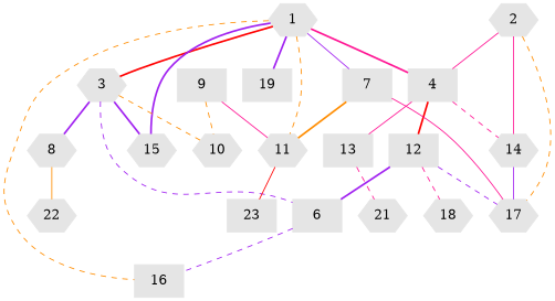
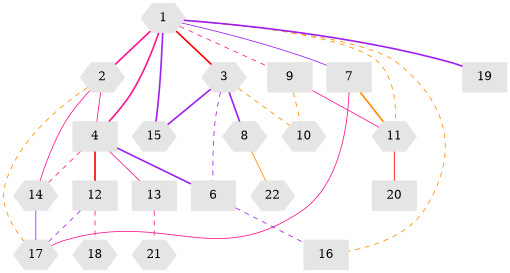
  graph {
    node [color=gray90 shape=hexagon style=filled]
    edge [color=deeppink style=dashed weight=1.0]
    1
    2
    3
    4 [shape=box]
    7 [shape=box]
    9 [shape=box]
    11
    15
    16 [shape=box]
    19 [shape=box]
    14
    17
    6 [shape=box]
    8
    10
    12 [shape=box]
    13 [shape=box]
-   20 [shape=box label=23]
+   20 [shape=box]
    22
    18
    21
+   1 -- 2 [style=bold weight=9.0]
    1 -- 3 [color=red style=bold weight=3.0]
    1 -- 4 [style=bold weight=2.0]
    1 -- 7 [color=purple style=solid weight=2.0]
+   1 -- 9
    1 -- 11 [color=darkorange weight=2.0]
    1 -- 15 [color=purple style=bold]
    1 -- 16 [color=darkorange]
    1 -- 19 [color=purple style=bold]
    2 -- 4 [style=solid]
    2 -- 14 [style=solid weight=2.0]
    2 -- 17 [color=darkorange]
    3 -- 15 [color=purple style=bold]
    3 -- 6 [color=purple]
    3 -- 8 [color=purple style=bold]
    3 -- 10 [color=darkorange]
    4 -- 14
-   12 -- 6 [color=purple style=bold weight=3.0]
+   4 -- 6 [color=purple style=bold weight=3.0]
    4 -- 12 [color=red style=bold]
    4 -- 13 [style=solid]
    7 -- 11 [color=darkorange style=bold]
    7 -- 17 [style=solid]
    9 -- 11 [style=solid]
    9 -- 10 [color=darkorange weight=2.0]
    11 -- 20 [color=red style=solid weight=2.0]
    14 -- 17 [color=purple style=solid]
    6 -- 16 [color=purple]
    8 -- 22 [color=darkorange style=solid]
    12 -- 17 [color=purple]
    12 -- 18
    13 -- 21
  }
